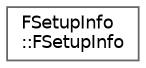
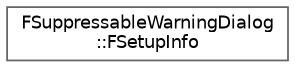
  digraph {
    rankdir=TB
-   n1 [color=grey40 fillcolor=white fontname=Helvetica fontsize=10 height=0.2 label="FSetupInfo\l::FSetupInfo" shape=box style=filled width=0.4]
+   n1 [color=grey40 fillcolor=white fontname=Helvetica fontsize=10 height=0.2 label="FSuppressableWarningDialog\l::FSetupInfo" shape=box style=filled width=0.4]
  }
